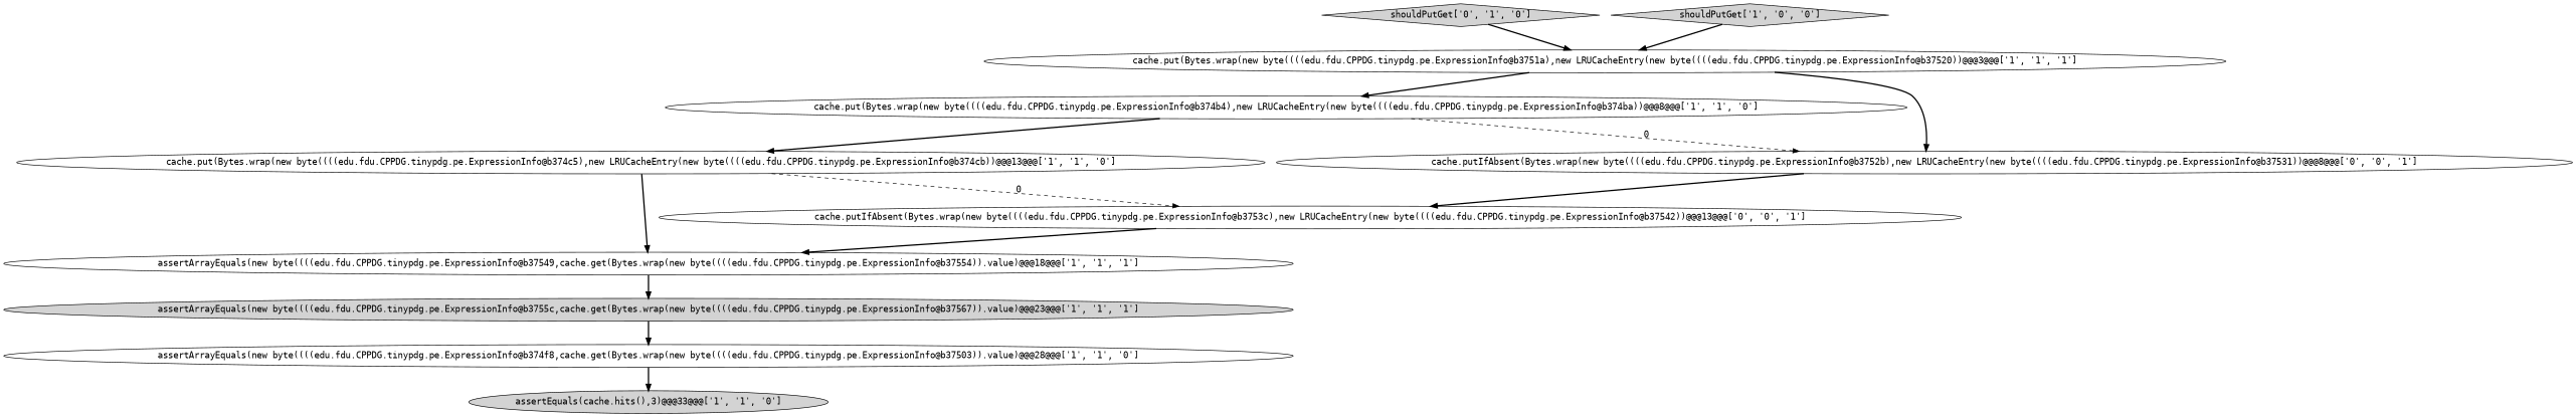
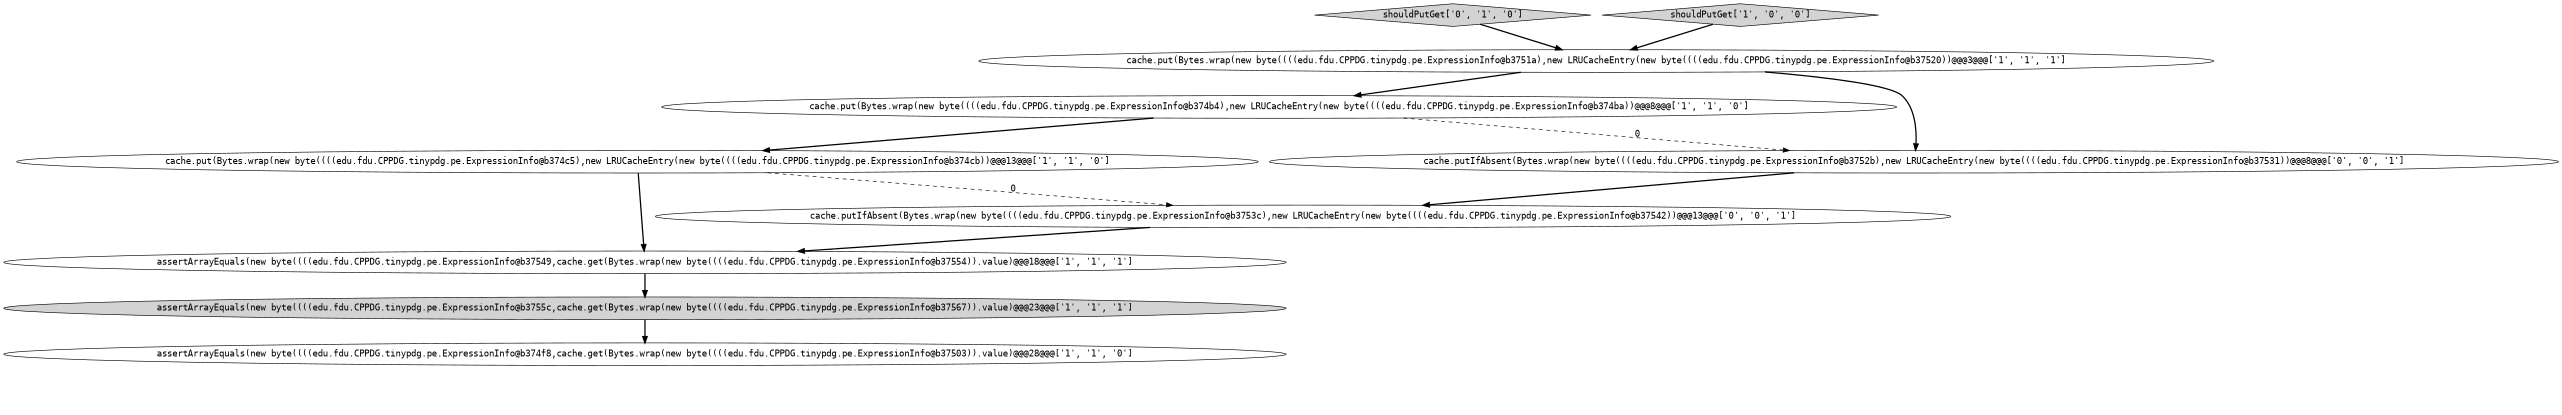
  digraph {
    fontname="DejaVu Sans Mono"
    node [fillcolor=white fontname="DejaVu Sans Mono" shape=ellipse style=filled]
    edge [fontname="DejaVu Sans Mono" style=bold]
-   n1 [fillcolor=lightgray label="assertEquals(cache.hits(),3)@@@33@@@['1', '1', '0']"]
    n2 [label="assertArrayEquals(new byte((((edu.fdu.CPPDG.tinypdg.pe.ExpressionInfo@b374f8,cache.get(Bytes.wrap(new byte((((edu.fdu.CPPDG.tinypdg.pe.ExpressionInfo@b37503)).value)@@@28@@@['1', '1', '0']"]
    n3 [label="cache.put(Bytes.wrap(new byte((((edu.fdu.CPPDG.tinypdg.pe.ExpressionInfo@b3751a),new LRUCacheEntry(new byte((((edu.fdu.CPPDG.tinypdg.pe.ExpressionInfo@b37520))@@@3@@@['1', '1', '1']"]
    n4 [label="cache.put(Bytes.wrap(new byte((((edu.fdu.CPPDG.tinypdg.pe.ExpressionInfo@b374b4),new LRUCacheEntry(new byte((((edu.fdu.CPPDG.tinypdg.pe.ExpressionInfo@b374ba))@@@8@@@['1', '1', '0']"]
    n5 [label="cache.putIfAbsent(Bytes.wrap(new byte((((edu.fdu.CPPDG.tinypdg.pe.ExpressionInfo@b3752b),new LRUCacheEntry(new byte((((edu.fdu.CPPDG.tinypdg.pe.ExpressionInfo@b37531))@@@8@@@['0', '0', '1']"]
    n6 [label="cache.put(Bytes.wrap(new byte((((edu.fdu.CPPDG.tinypdg.pe.ExpressionInfo@b374c5),new LRUCacheEntry(new byte((((edu.fdu.CPPDG.tinypdg.pe.ExpressionInfo@b374cb))@@@13@@@['1', '1', '0']"]
    n7 [label="cache.putIfAbsent(Bytes.wrap(new byte((((edu.fdu.CPPDG.tinypdg.pe.ExpressionInfo@b3753c),new LRUCacheEntry(new byte((((edu.fdu.CPPDG.tinypdg.pe.ExpressionInfo@b37542))@@@13@@@['0', '0', '1']"]
    n8 [fillcolor=lightgray label="shouldPutGet['0', '1', '0']" shape=diamond]
    n9 [label="assertArrayEquals(new byte((((edu.fdu.CPPDG.tinypdg.pe.ExpressionInfo@b37549,cache.get(Bytes.wrap(new byte((((edu.fdu.CPPDG.tinypdg.pe.ExpressionInfo@b37554)).value)@@@18@@@['1', '1', '1']"]
    n10 [fillcolor=lightgray label="assertArrayEquals(new byte((((edu.fdu.CPPDG.tinypdg.pe.ExpressionInfo@b3755c,cache.get(Bytes.wrap(new byte((((edu.fdu.CPPDG.tinypdg.pe.ExpressionInfo@b37567)).value)@@@23@@@['1', '1', '1']"]
    n11 [fillcolor=lightgray label="shouldPutGet['1', '0', '0']" shape=diamond]
-   n2 -> n1
    n3 -> n4
    n3 -> n5
    n4 -> n5 [label=0 style=dashed]
    n4 -> n6
    n5 -> n7
    n6 -> n7 [label=0 style=dashed]
    n6 -> n9
    n7 -> n9
    n8 -> n3
    n9 -> n10
    n10 -> n2
    n11 -> n3
  }
